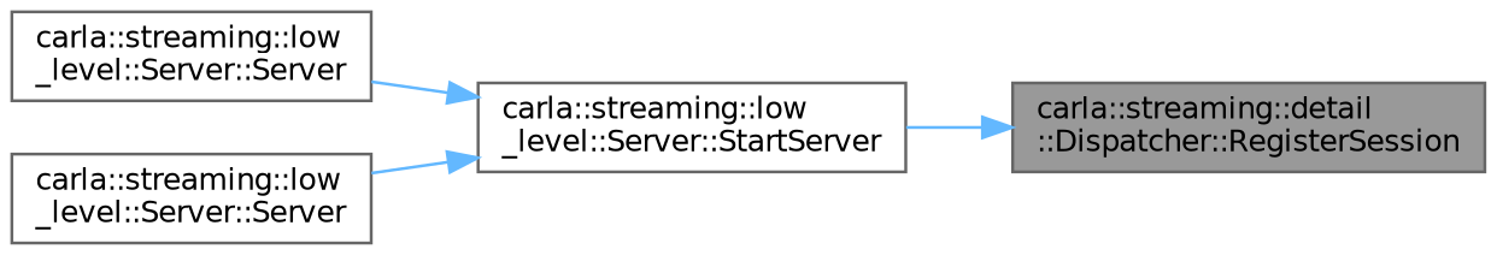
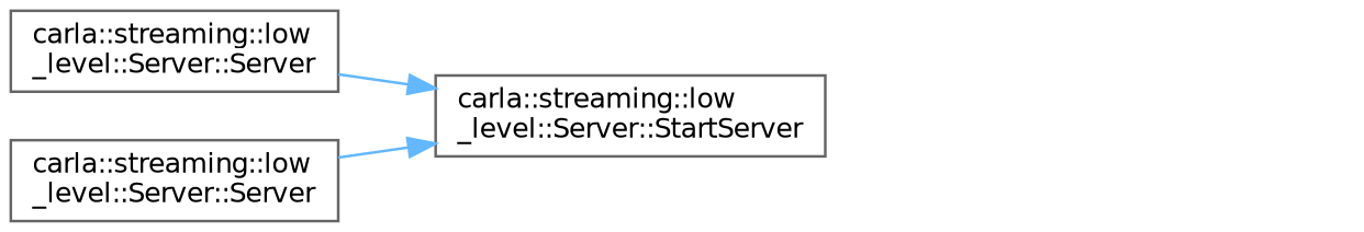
  digraph {
    rankdir=RL
    node [color=grey40 fillcolor=white fontname=Helvetica fontsize=10 shape=box style=filled]
    edge [color=steelblue1 dir=back fontname=Helvetica fontsize=10 labelfontname=Helvetica labelfontsize=10 style=solid]
-   n1 [color=gray40 fillcolor=grey60 fontcolor=black height=0.2 label="carla::streaming::detail\l::Dispatcher::RegisterSession" width=0.4]
    n2 [height=0.2 label="carla::streaming::low\l_level::Server::StartServer" width=0.4]
    n3 [height=0.2 label="carla::streaming::low\l_level::Server::Server" width=0.4]
    n4 [height=0.2 label="carla::streaming::low\l_level::Server::Server" width=0.4]
-   n1 -> n2
    n2 -> n3
    n2 -> n4
  }
